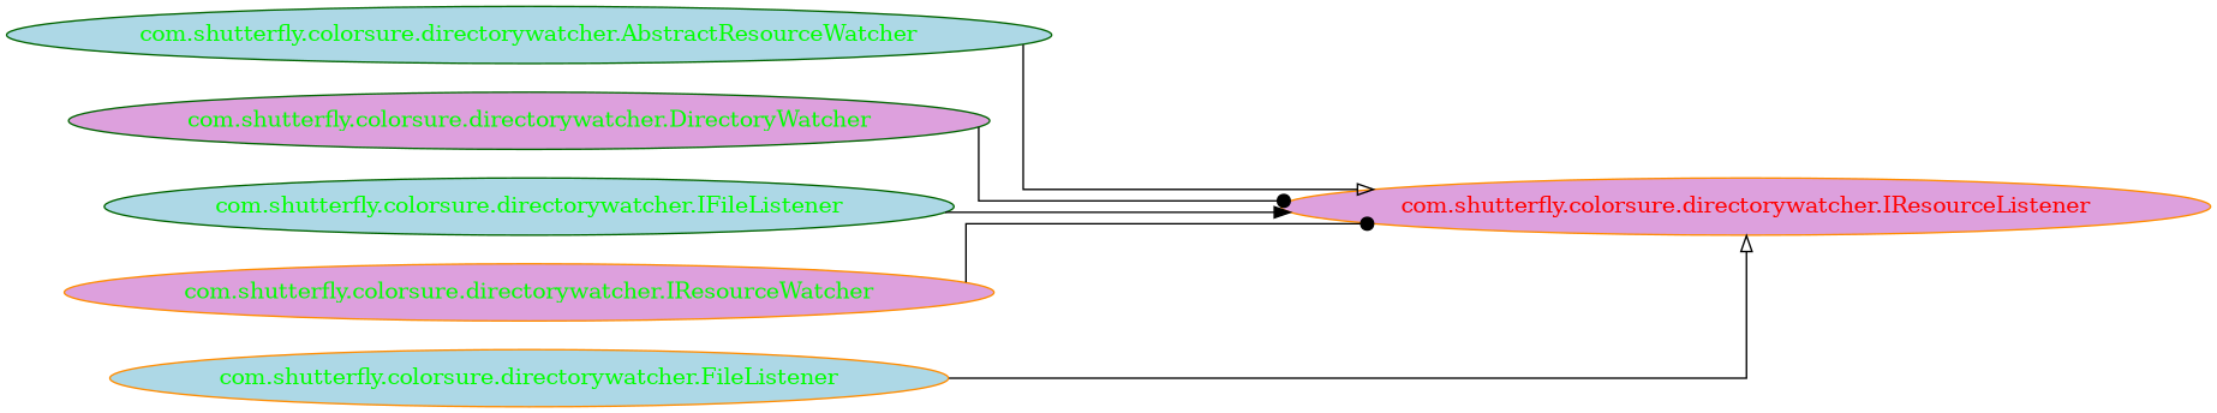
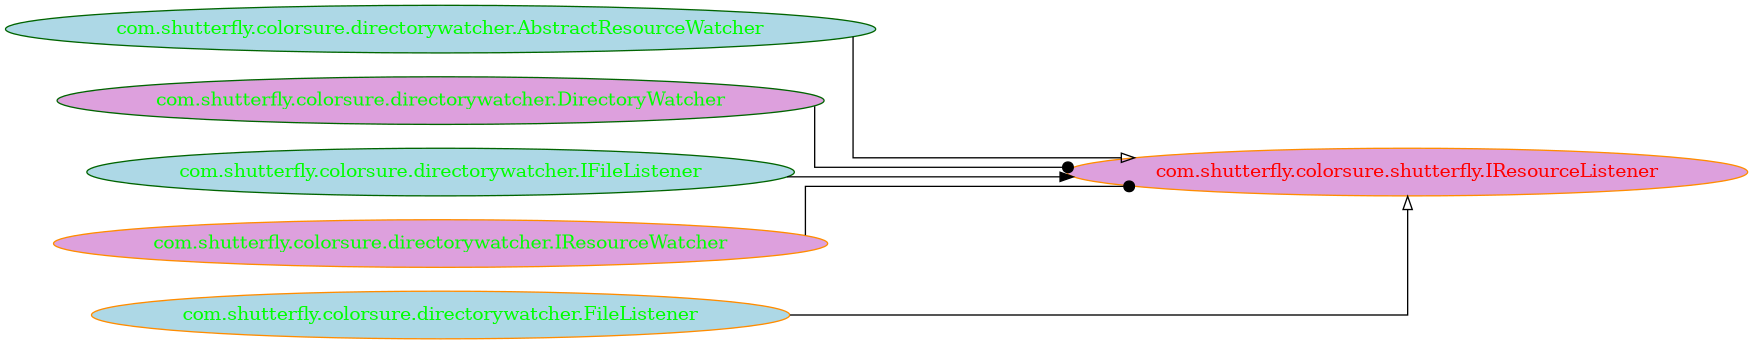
  digraph {
    concentrate=true
    rankdir=LR
    ranksep=2.0
    splines=ortho
    node [fontcolor=green style=filled fillcolor=plum color=darkorange]
    edge [arrowhead=onormal]
-   "com.shutterfly.colorsure.directorywatcher.IResourceListener" [fontcolor=red]
+   "com.shutterfly.colorsure.directorywatcher.IResourceListener" [fontcolor=red label="com.shutterfly.colorsure.shutterfly.IResourceListener"]
    "com.shutterfly.colorsure.directorywatcher.AbstractResourceWatcher" [fillcolor=lightblue color=darkgreen]
    "com.shutterfly.colorsure.directorywatcher.DirectoryWatcher" [color=darkgreen]
    "com.shutterfly.colorsure.directorywatcher.IFileListener" [fillcolor=lightblue color=darkgreen]
    "com.shutterfly.colorsure.directorywatcher.IResourceWatcher"
    "com.shutterfly.colorsure.directorywatcher.FileListener" [fillcolor=lightblue]
    "com.shutterfly.colorsure.directorywatcher.AbstractResourceWatcher" -> "com.shutterfly.colorsure.directorywatcher.IResourceListener"
    "com.shutterfly.colorsure.directorywatcher.DirectoryWatcher" -> "com.shutterfly.colorsure.directorywatcher.IResourceListener" [arrowhead=dot]
    "com.shutterfly.colorsure.directorywatcher.IFileListener" -> "com.shutterfly.colorsure.directorywatcher.IResourceListener" [arrowhead=normal]
    "com.shutterfly.colorsure.directorywatcher.IResourceWatcher" -> "com.shutterfly.colorsure.directorywatcher.IResourceListener" [arrowhead=dot]
    "com.shutterfly.colorsure.directorywatcher.FileListener" -> "com.shutterfly.colorsure.directorywatcher.IResourceListener"
  }
